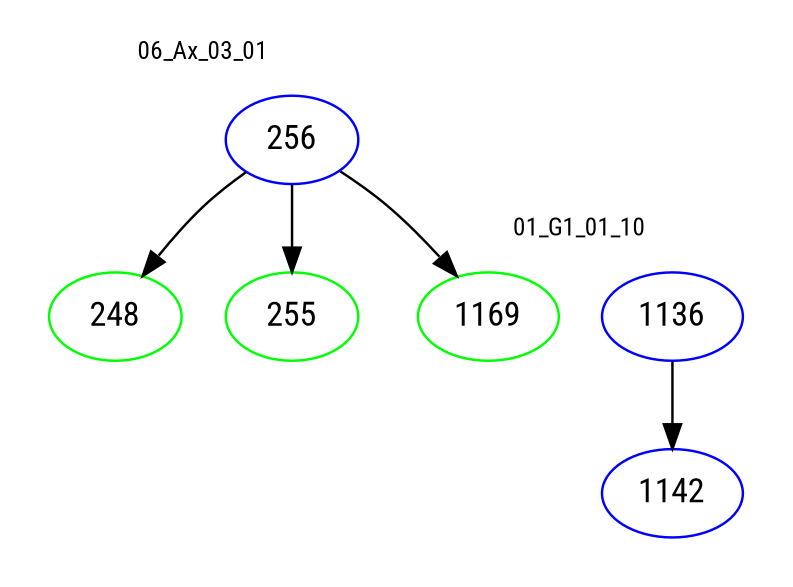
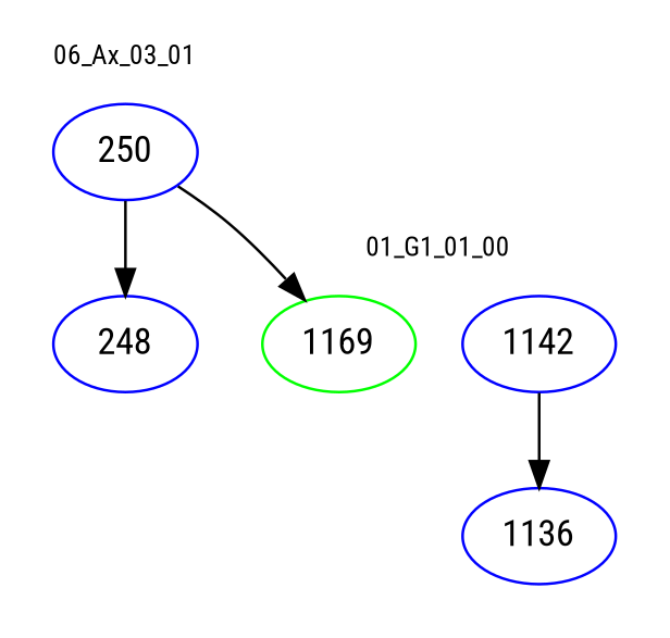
  digraph {
    fontname="Roboto Condensed"
    node [color=blue fontname="Roboto Condensed"]
    edge [color=black fontname="Roboto Condensed"]
-   n1 [label=256]
-   n2 [color=green label=248]
-   n3 [color=green label=255]
+   n1 [label=250]
+   n2 [label=248]
    n4 [label=1136]
    n5 [label=1142]
    n6 [color=green label=1169]
    subgraph cluster_1 {
      color=white
      fontsize=10
      label="06_Ax_03_01"
      n1
      n2
-     n3
    }
    subgraph cluster_2 {
      color=white
      fontsize=10
-     label="01_G1_01_10"
+     label="01_G1_01_00"
      n4
      n5
      n6
    }
    n1 -> n2
-   n1 -> n3
    n1 -> n6
-   n4 -> n5
+   n5 -> n4
  }
